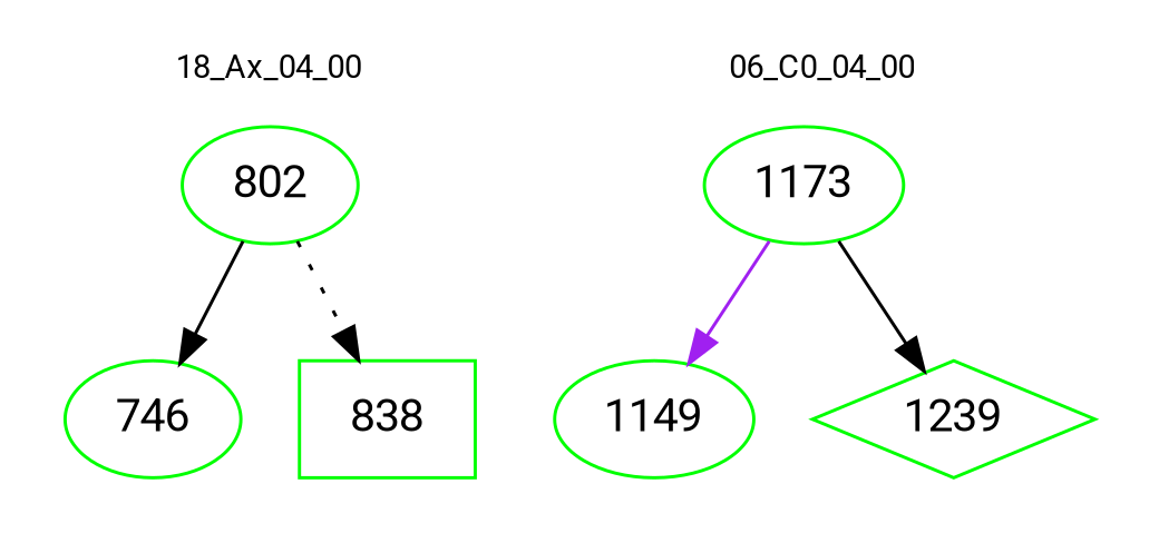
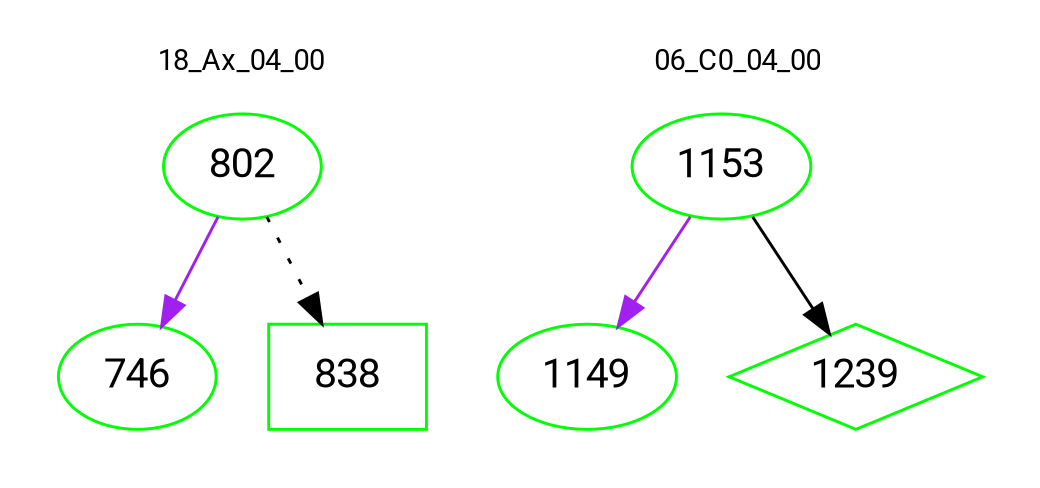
  digraph {
    fontname=Roboto
    node [color=green fontname=Roboto shape=ellipse]
    edge [color=purple fontname=Roboto style=solid]
    n1 [label=802]
    n2 [label=746]
    n3 [label=838 shape=box]
-   n4 [label=1173]
+   n4 [label=1153]
    n5 [label=1149]
    n6 [label=1239 shape=diamond]
    subgraph cluster_1 {
      color=white
      fontsize=10
      label="18_Ax_04_00"
      n1
      n2
      n3
    }
    subgraph cluster_2 {
      color=white
      fontsize=10
      label="06_C0_04_00"
      n4
      n5
      n6
    }
-   n1 -> n2 [color=black]
+   n1 -> n2
    n1 -> n3 [color=black style=dotted]
    n4 -> n5
    n4 -> n6 [color=black]
  }
